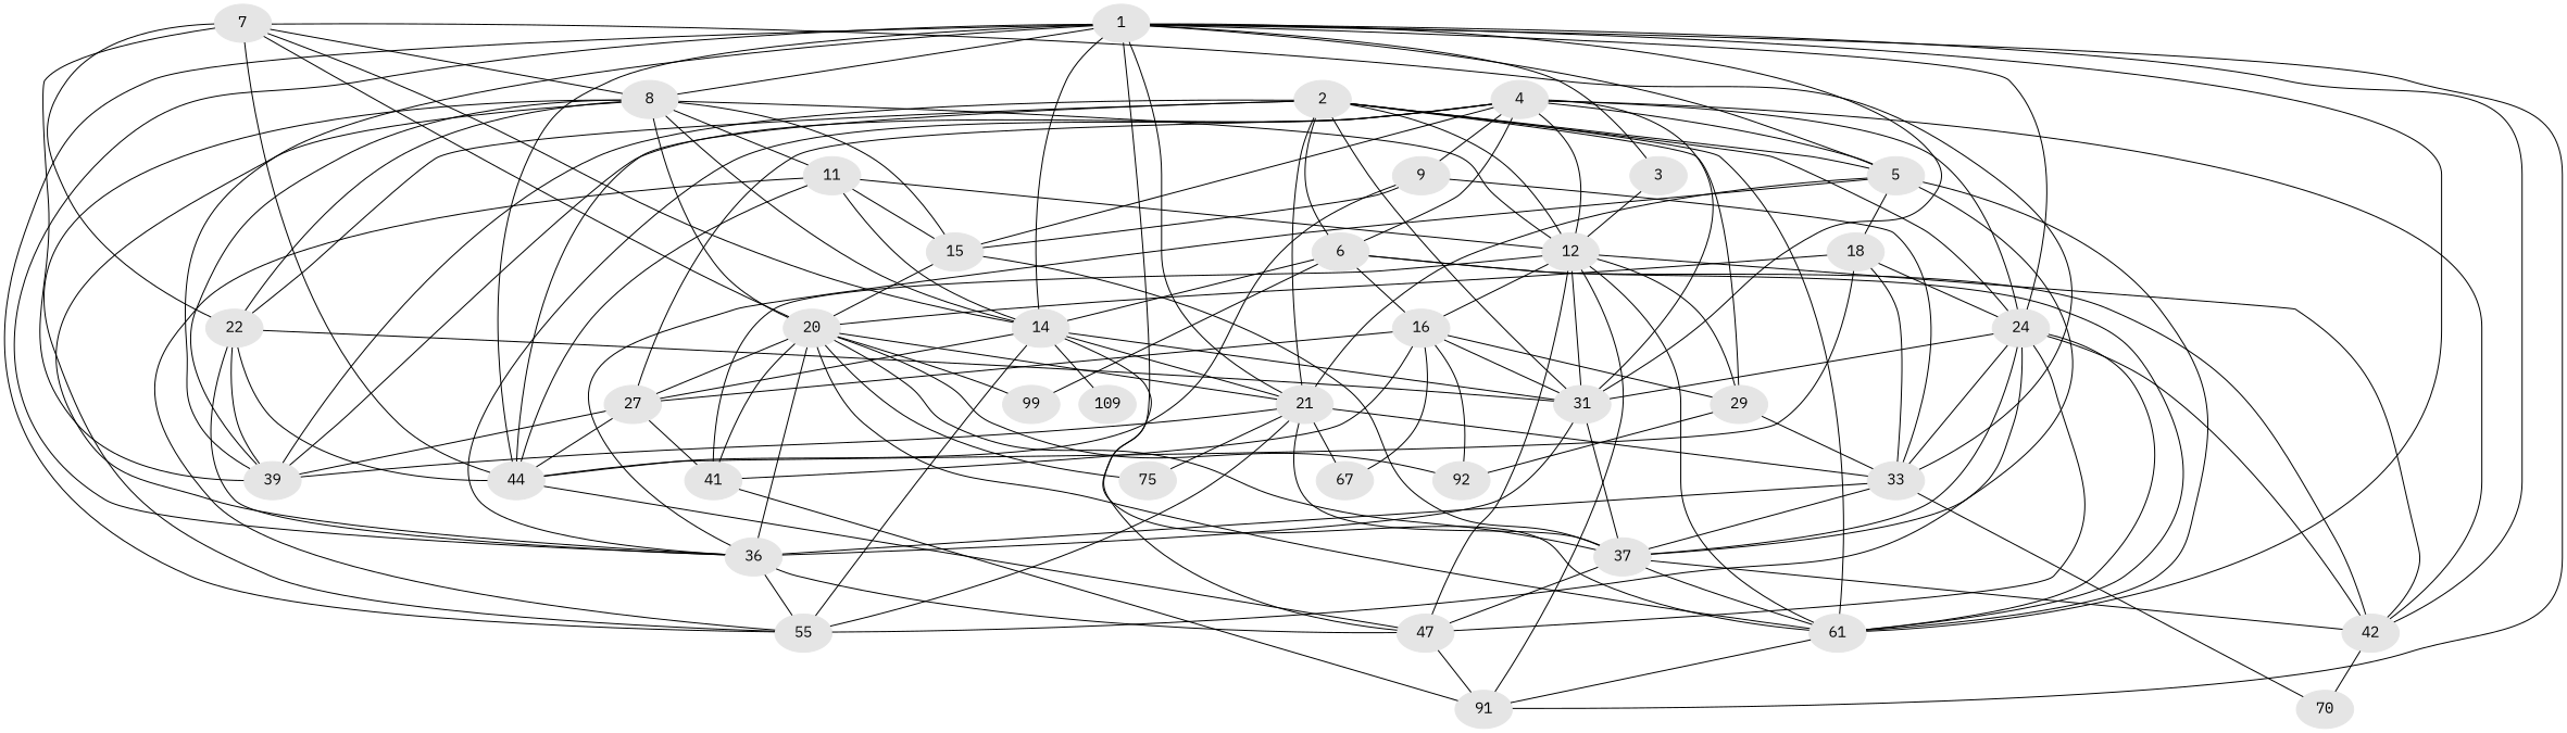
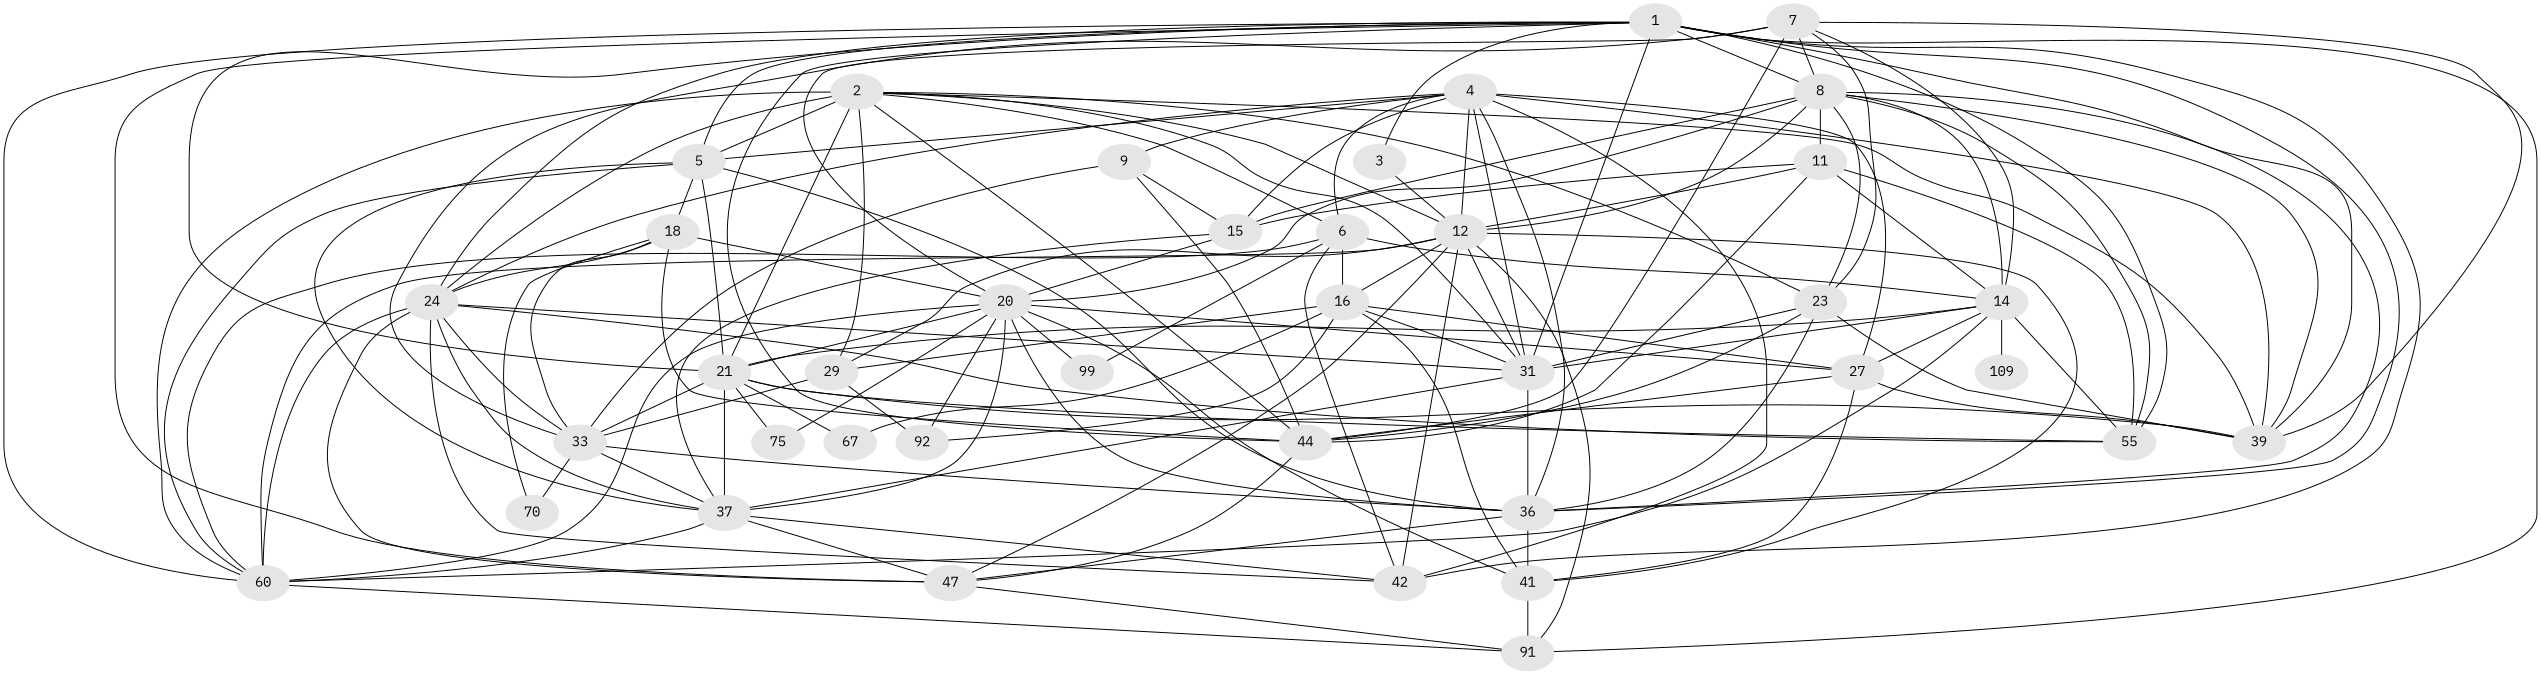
  graph {
    fontname="IBM Plex Mono"
    node [color=gray90 fontname="IBM Plex Mono" style=filled]
    edge [fontname="IBM Plex Mono"]
    1 [super="+112+101+26"]
    3
    5 [super="+57"]
    8 [super="+111+30"]
    14 [super="+93+60+25"]
    21 [super="+72+76+32"]
    24 [super="+38"]
    31 [super="+84"]
    36 [super="+40+46"]
    39 [super="+66+113"]
    42 [super="+82"]
    44 [super="+51+102"]
    47 [super="+59+79"]
    55 [super="+126"]
-   61 [super="+68"]
+   61 [super="+68" label=60]
    91 [super="+95"]
    12 [super="+17"]
    18 [super="+45"]
    37 [super="+80+64+100"]
-   22 [super="+77"]
+   22 [super="+77" label=23]
    15 [super="+50"]
    20 [super="+73+122+119+52"]
    11 [super="+35+87"]
    27 [super="+62+106"]
    109
    33 [super="+97+56"]
    n27 [label=67]
    75
    70
    2 [super="+108+13+110+10"]
    6 [super="+58+103"]
    29 [super="+125"]
    16 [super="+23+83"]
    99
    41 [super="+54+94"]
    92
    4 [super="+74+63"]
    9 [super="+104"]
    7 [super="+34"]
    1 -- 3
    1 -- 5
    1 -- 8 [weight=2]
-   1 -- 14
    1 -- 21
    1 -- 24
    1 -- 31
    1 -- 36
    1 -- 39
    1 -- 42
    1 -- 44
    1 -- 47
    1 -- 55
    1 -- 61
    1 -- 91
    3 -- 12
    5 -- 21
    5 -- 36
    5 -- 61
    5 -- 18 [weight=2]
    5 -- 37
    8 -- 14
    8 -- 36
    8 -- 39
    8 -- 55
    8 -- 12
    8 -- 22
    8 -- 15
    8 -- 20
    8 -- 11
    14 -- 21
    14 -- 31
    14 -- 55 [weight=2]
    14 -- 61
    14 -- 27
    14 -- 109 [weight=2]
    21 -- 39
    21 -- 55
    21 -- 37
    21 -- 33
    21 -- n27
    21 -- 75 [weight=2]
    24 -- 31
    24 -- 42 [weight=2]
    24 -- 47
    24 -- 55
    24 -- 61 [weight=2]
    24 -- 37
    24 -- 33
    31 -- 36 [weight=2]
    31 -- 37
    36 -- 47
-   36 -- 55
-   42 -- 70
+   36 -- 41
+   18 -- 70
    44 -- 47
    47 -- 91
    61 -- 91
    12 -- 31
    12 -- 42
    12 -- 47
    12 -- 61
    12 -- 91
    12 -- 29
    12 -- 16
    12 -- 41
    18 -- 24
    18 -- 44
    18 -- 20
    18 -- 33
    37 -- 42
    37 -- 47 [weight=2]
    37 -- 61
    22 -- 31
    22 -- 36
    22 -- 39
    22 -- 44
    15 -- 37
    15 -- 20
    20 -- 21
    20 -- 36
    20 -- 61
    20 -- 37
    20 -- 27 [weight=2]
    20 -- 75
    20 -- 99
    20 -- 41
    20 -- 92
    11 -- 14
    11 -- 44
    11 -- 55
    11 -- 12
    11 -- 15
    27 -- 39
    27 -- 44
    27 -- 41
    33 -- 36
    33 -- 37
    33 -- 70
    2 -- 5 [weight=2]
    2 -- 21 [weight=4]
    2 -- 24 [weight=3]
    2 -- 31
    2 -- 39
    2 -- 44
    2 -- 61
    2 -- 12
    2 -- 22
    2 -- 6
    2 -- 29
    6 -- 14
    6 -- 42
    6 -- 61
    6 -- 16 [weight=2]
    6 -- 99
    29 -- 33 [weight=2]
    29 -- 92
    16 -- 31
    16 -- 27
    16 -- n27
    16 -- 29
    16 -- 41
    16 -- 92
    41 -- 91
    4 -- 5
    4 -- 24
    4 -- 31
    4 -- 36
    4 -- 39
    4 -- 42
    4 -- 12 [weight=2]
    4 -- 15
    4 -- 27
    4 -- 6
    4 -- 9 [weight=2]
    9 -- 44
    9 -- 15
    9 -- 33
    7 -- 8
    7 -- 14
    7 -- 39
    7 -- 44
    7 -- 22
    7 -- 20 [weight=2]
    7 -- 33
  }
